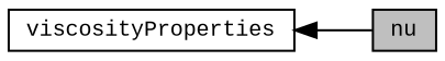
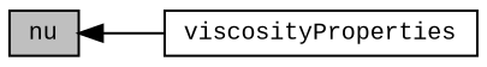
  digraph {
    rankdir=LR
    fontname="Liberation Mono"
    node [color=black fontname="Liberation Mono" fontsize=10 shape=record]
    n1 [fillcolor=grey75 fontcolor=black height=0.2 label=nu style=filled width=0.4]
    n2 [height=0.2 label=viscosityProperties width=0.4]
-   n2 -> n1 [color=black dir=back fontname="Liberation Mono" fontsize=10 labelfontname=Helvetica labelfontsize=10 style=solid]
+   n1 -> n2 [color=black dir=back fontname="Liberation Mono" fontsize=10 labelfontname=Helvetica labelfontsize=10 style=solid]
  }
